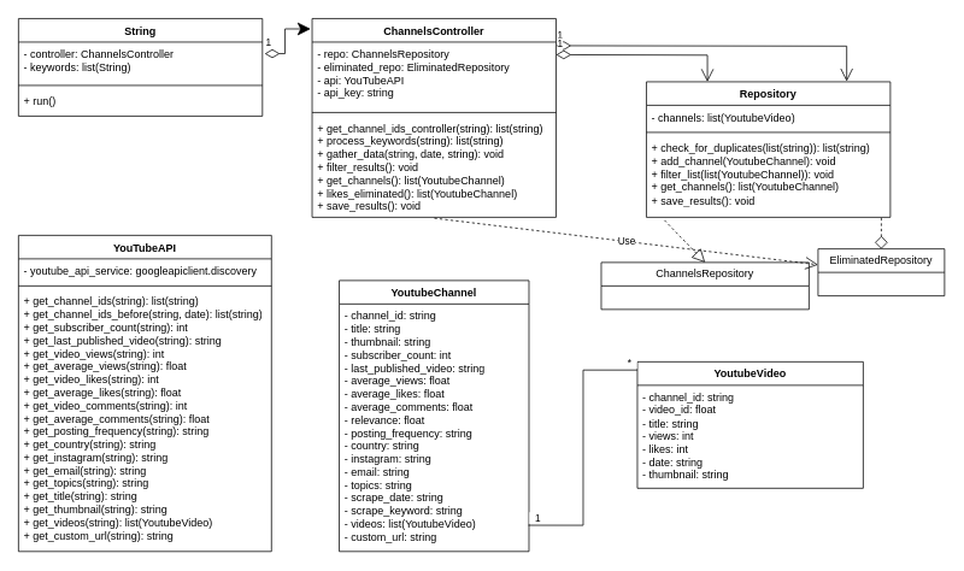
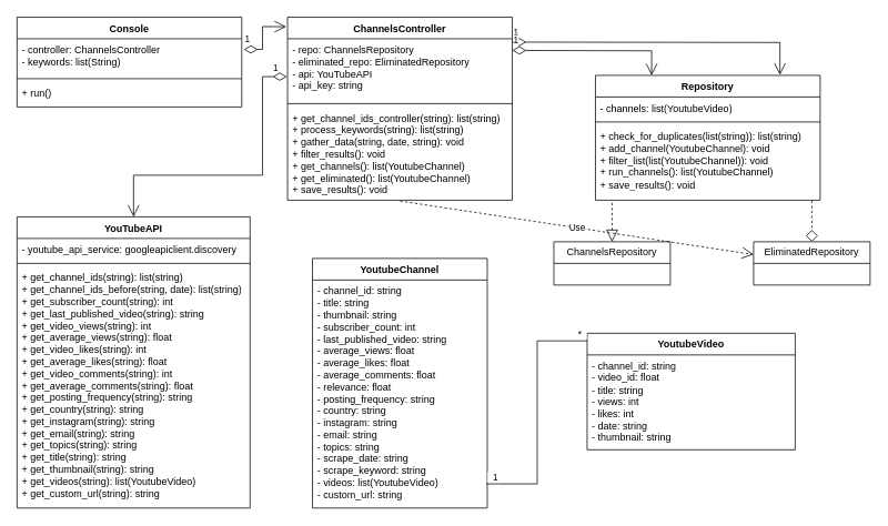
  <mxCell id="0" />
  <mxCell id="1" parent="0" />
  <mxCell id="2" value="YoutubeChannel" style="swimlane;fontStyle=1;align=center;verticalAlign=top;childLayout=stackLayout;horizontal=1;startSize=26;horizontalStack=0;resizeParent=1;resizeParentMax=0;resizeLast=0;collapsible=1;marginBottom=0;whiteSpace=wrap;html=1;" parent="1" vertex="1"><mxGeometry x="375" y="310" width="210" height="300" as="geometry" /></mxCell>
  <mxCell id="3" value="- channel_id: string&lt;br&gt;- title: string&lt;br&gt;- thumbnail: string&lt;br&gt;- subscriber_count: int&lt;br&gt;- last_published_video: string&lt;br&gt;- average_views: float&lt;br&gt;- average_likes: float&lt;br&gt;- average_comments: float&lt;br&gt;- relevance: float&lt;br&gt;- posting_frequency: string&lt;br&gt;- country: string&lt;br&gt;- instagram: string&lt;br&gt;- email: string&lt;br&gt;- topics: string&lt;br&gt;- scrape_date: string&lt;br&gt;- scrape_keyword: string&lt;br&gt;- videos: list(YoutubeVideo)&lt;br&gt;- custom_url: string" style="text;strokeColor=none;fillColor=none;align=left;verticalAlign=top;spacingLeft=4;spacingRight=4;overflow=hidden;rotatable=0;points=[[0,0.5],[1,0.5]];portConstraint=eastwest;whiteSpace=wrap;html=1;" parent="2" vertex="1"><mxGeometry y="26" width="210" height="274" as="geometry" /></mxCell>
  <mxCell id="4" value="YoutubeVideo&lt;br&gt;" style="swimlane;fontStyle=1;align=center;verticalAlign=top;childLayout=stackLayout;horizontal=1;startSize=26;horizontalStack=0;resizeParent=1;resizeParentMax=0;resizeLast=0;collapsible=1;marginBottom=0;whiteSpace=wrap;html=1;" parent="1" vertex="1"><mxGeometry x="705" y="400" width="250" height="140" as="geometry" /></mxCell>
  <mxCell id="5" value="- channel_id: string&lt;br&gt;- video_id: float&lt;br&gt;- title: string&lt;br&gt;- views: int&lt;br&gt;- likes: int&lt;br&gt;- date: string&lt;br&gt;- thumbnail: string" style="text;strokeColor=none;fillColor=none;align=left;verticalAlign=top;spacingLeft=4;spacingRight=4;overflow=hidden;rotatable=0;points=[[0,0.5],[1,0.5]];portConstraint=eastwest;whiteSpace=wrap;html=1;" parent="4" vertex="1"><mxGeometry y="26" width="250" height="114" as="geometry" /></mxCell>
  <mxCell id="6" value="" style="line;strokeWidth=1;fillColor=none;align=left;verticalAlign=middle;spacingTop=-1;spacingLeft=3;spacingRight=3;rotatable=0;labelPosition=right;points=[];portConstraint=eastwest;strokeColor=inherit;" parent="4" vertex="1"><mxGeometry y="140" width="250" as="geometry" /></mxCell>
  <mxCell id="7" value="" style="endArrow=none;html=1;edgeStyle=orthogonalEdgeStyle;rounded=0;entryX=0;entryY=0.065;entryDx=0;entryDy=0;entryPerimeter=0;exitX=0.997;exitY=0.894;exitDx=0;exitDy=0;exitPerimeter=0;" parent="1" source="3" target="4" edge="1"><mxGeometry relative="1" as="geometry"><mxPoint x="656" y="630" as="sourcePoint" /><mxPoint x="785" y="661" as="targetPoint" /></mxGeometry></mxCell>
  <mxCell id="8" value="&amp;nbsp; 1" style="edgeLabel;resizable=0;html=1;align=left;verticalAlign=bottom;" parent="7" connectable="0" vertex="1"><mxGeometry x="-1" relative="1" as="geometry" /></mxCell>
  <mxCell id="9" value="*&amp;nbsp;&amp;nbsp;" style="edgeLabel;resizable=0;html=1;align=right;verticalAlign=bottom;" parent="7" connectable="0" vertex="1"><mxGeometry x="1" relative="1" as="geometry" /></mxCell>
  <mxCell id="10" value="YouTubeAPI" style="swimlane;fontStyle=1;align=center;verticalAlign=top;childLayout=stackLayout;horizontal=1;startSize=26;horizontalStack=0;resizeParent=1;resizeParentMax=0;resizeLast=0;collapsible=1;marginBottom=0;whiteSpace=wrap;html=1;" parent="1" vertex="1"><mxGeometry x="20" y="260" width="280" height="350" as="geometry" /></mxCell>
  <mxCell id="11" value="- youtube_api_service:&amp;nbsp;googleapiclient.discovery" style="text;strokeColor=none;fillColor=none;align=left;verticalAlign=top;spacingLeft=4;spacingRight=4;overflow=hidden;rotatable=0;points=[[0,0.5],[1,0.5]];portConstraint=eastwest;whiteSpace=wrap;html=1;" parent="10" vertex="1"><mxGeometry y="26" width="280" height="26" as="geometry" /></mxCell>
  <mxCell id="12" value="" style="line;strokeWidth=1;fillColor=none;align=left;verticalAlign=middle;spacingTop=-1;spacingLeft=3;spacingRight=3;rotatable=0;labelPosition=right;points=[];portConstraint=eastwest;strokeColor=inherit;" parent="10" vertex="1"><mxGeometry y="52" width="280" height="8" as="geometry" /></mxCell>
  <mxCell id="13" value="+&amp;nbsp;get_channel_ids&lt;span style=&quot;background-color: initial;&quot;&gt;(string): list(string)&lt;br&gt;&lt;/span&gt;+&amp;nbsp;get_channel_ids_before(string, date): list(string)&lt;br&gt;+&amp;nbsp;get_subscriber_count(string): int&lt;br&gt;+&amp;nbsp;get_last_published_video(string): string&lt;br&gt;+&amp;nbsp;get_video_views(string): int&lt;br&gt;+&amp;nbsp;get_average_views(string): float&lt;br&gt;+ get_video_likes(string): int&lt;br&gt;+&amp;nbsp;get_average_likes(string): float&lt;br&gt;+&amp;nbsp;get_video_comments(string): int&lt;br&gt;+ get_average_comments(string): float&lt;br&gt;+&amp;nbsp;get_posting_frequency(string): string&lt;br&gt;+&amp;nbsp;get_country(string): string&lt;br&gt;+&amp;nbsp;get_instagram(string): string&lt;br&gt;+&amp;nbsp;get_email(string): string&lt;br&gt;+ get_topics(string): string&lt;br&gt;+ get_title(string): string&lt;br&gt;+ get_thumbnail(string): string&lt;br&gt;+&amp;nbsp;get_videos(string): list(YoutubeVideo)&lt;br&gt;+&amp;nbsp;get_custom_url(string): string&lt;span style=&quot;background-color: initial;&quot;&gt;&lt;br&gt;&lt;/span&gt;" style="text;strokeColor=none;fillColor=none;align=left;verticalAlign=top;spacingLeft=4;spacingRight=4;overflow=hidden;rotatable=0;points=[[0,0.5],[1,0.5]];portConstraint=eastwest;whiteSpace=wrap;html=1;" parent="10" vertex="1"><mxGeometry y="60" width="280" height="290" as="geometry" /></mxCell>
  <mxCell id="14" value="ChannelsController" style="swimlane;fontStyle=1;align=center;verticalAlign=top;childLayout=stackLayout;horizontal=1;startSize=26;horizontalStack=0;resizeParent=1;resizeParentMax=0;resizeLast=0;collapsible=1;marginBottom=0;whiteSpace=wrap;html=1;" parent="1" vertex="1"><mxGeometry x="345" y="20" width="270" height="220" as="geometry" /></mxCell>
  <mxCell id="15" value="- repo: ChannelsRepository&lt;br&gt;- eliminated_repo: EliminatedRepository&lt;br&gt;- api: YouTubeAPI&lt;br&gt;- api_key: string" style="text;strokeColor=none;fillColor=none;align=left;verticalAlign=top;spacingLeft=4;spacingRight=4;overflow=hidden;rotatable=0;points=[[0,0.5],[1,0.5]];portConstraint=eastwest;whiteSpace=wrap;html=1;" parent="14" vertex="1"><mxGeometry y="26" width="270" height="74" as="geometry" /></mxCell>
  <mxCell id="16" value="" style="line;strokeWidth=1;fillColor=none;align=left;verticalAlign=middle;spacingTop=-1;spacingLeft=3;spacingRight=3;rotatable=0;labelPosition=right;points=[];portConstraint=eastwest;strokeColor=inherit;" parent="14" vertex="1"><mxGeometry y="100" width="270" height="8" as="geometry" /></mxCell>
- <mxCell id="17" value="+&amp;nbsp;get_channel_ids_controller(string): list(string)&lt;br&gt;+&amp;nbsp;process_keywords(string): list(string)&lt;br&gt;+&amp;nbsp;gather_data(string, date, string): void&lt;br&gt;+ filter_results(): void&lt;br&gt;+&amp;nbsp;get_channels(): list(YoutubeChannel)&lt;br&gt;+ likes_eliminated(): list(YoutubeChannel)&lt;br&gt;+&amp;nbsp;save_results(): void" style="text;strokeColor=none;fillColor=none;align=left;verticalAlign=top;spacingLeft=4;spacingRight=4;overflow=hidden;rotatable=0;points=[[0,0.5],[1,0.5]];portConstraint=eastwest;whiteSpace=wrap;html=1;" parent="14" vertex="1"><mxGeometry y="108" width="270" height="112" as="geometry" /></mxCell>
+ <mxCell id="17" value="+&amp;nbsp;get_channel_ids_controller(string): list(string)&lt;br&gt;+&amp;nbsp;process_keywords(string): list(string)&lt;br&gt;+&amp;nbsp;gather_data(string, date, string): void&lt;br&gt;+ filter_results(): void&lt;br&gt;+&amp;nbsp;get_channels(): list(YoutubeChannel)&lt;br&gt;+ get_eliminated(): list(YoutubeChannel)&lt;br&gt;+&amp;nbsp;save_results(): void" style="text;strokeColor=none;fillColor=none;align=left;verticalAlign=top;spacingLeft=4;spacingRight=4;overflow=hidden;rotatable=0;points=[[0,0.5],[1,0.5]];portConstraint=eastwest;whiteSpace=wrap;html=1;" parent="14" vertex="1"><mxGeometry y="108" width="270" height="112" as="geometry" /></mxCell>
  <mxCell id="18" value="Repository&lt;br&gt;" style="swimlane;fontStyle=1;align=center;verticalAlign=top;childLayout=stackLayout;horizontal=1;startSize=26;horizontalStack=0;resizeParent=1;resizeParentMax=0;resizeLast=0;collapsible=1;marginBottom=0;whiteSpace=wrap;html=1;" parent="1" vertex="1"><mxGeometry x="715" y="90" width="270" height="150" as="geometry" /></mxCell>
  <mxCell id="19" value="- channels: list(YoutubeVideo)" style="text;strokeColor=none;fillColor=none;align=left;verticalAlign=top;spacingLeft=4;spacingRight=4;overflow=hidden;rotatable=0;points=[[0,0.5],[1,0.5]];portConstraint=eastwest;whiteSpace=wrap;html=1;" parent="18" vertex="1"><mxGeometry y="26" width="270" height="26" as="geometry" /></mxCell>
  <mxCell id="20" value="" style="line;strokeWidth=1;fillColor=none;align=left;verticalAlign=middle;spacingTop=-1;spacingLeft=3;spacingRight=3;rotatable=0;labelPosition=right;points=[];portConstraint=eastwest;strokeColor=inherit;" parent="18" vertex="1"><mxGeometry y="52" width="270" height="8" as="geometry" /></mxCell>
- <mxCell id="21" value="+ check_for_duplicates(list(string)): list(string)&lt;br&gt;+&amp;nbsp;add_channel(YoutubeChannel): void&lt;br&gt;+ filter_list(list(YoutubeChannel)): void&lt;br&gt;+&amp;nbsp;get_channels(): list(YoutubeChannel)&lt;br&gt;+ save_results(): void" style="text;strokeColor=none;fillColor=none;align=left;verticalAlign=top;spacingLeft=4;spacingRight=4;overflow=hidden;rotatable=0;points=[[0,0.5],[1,0.5]];portConstraint=eastwest;whiteSpace=wrap;html=1;" parent="18" vertex="1"><mxGeometry y="60" width="270" height="90" as="geometry" /></mxCell>
- <mxCell id="22" value="ChannelsRepository" style="swimlane;fontStyle=0;childLayout=stackLayout;horizontal=1;startSize=26;fillColor=none;horizontalStack=0;resizeParent=1;resizeParentMax=0;resizeLast=0;collapsible=1;marginBottom=0;whiteSpace=wrap;html=1;" parent="1" vertex="1"><mxGeometry x="665" y="290" width="230" height="52" as="geometry" /></mxCell>
- <mxCell id="23" value="EliminatedRepository" style="swimlane;fontStyle=0;childLayout=stackLayout;horizontal=1;startSize=26;fillColor=none;horizontalStack=0;resizeParent=1;resizeParentMax=0;resizeLast=0;collapsible=1;marginBottom=0;whiteSpace=wrap;html=1;" parent="1" vertex="1"><mxGeometry x="905" y="275" width="140" height="52" as="geometry" /></mxCell>
+ <mxCell id="21" value="+ check_for_duplicates(list(string)): list(string)&lt;br&gt;+&amp;nbsp;add_channel(YoutubeChannel): void&lt;br&gt;+ filter_list(list(YoutubeChannel)): void&lt;br&gt;+&amp;nbsp;run_channels(): list(YoutubeChannel)&lt;br&gt;+ save_results(): void" style="text;strokeColor=none;fillColor=none;align=left;verticalAlign=top;spacingLeft=4;spacingRight=4;overflow=hidden;rotatable=0;points=[[0,0.5],[1,0.5]];portConstraint=eastwest;whiteSpace=wrap;html=1;" parent="18" vertex="1"><mxGeometry y="60" width="270" height="90" as="geometry" /></mxCell>
+ <mxCell id="22" value="ChannelsRepository" style="swimlane;fontStyle=0;childLayout=stackLayout;horizontal=1;startSize=26;fillColor=none;horizontalStack=0;resizeParent=1;resizeParentMax=0;resizeLast=0;collapsible=1;marginBottom=0;whiteSpace=wrap;html=1;" parent="1" vertex="1"><mxGeometry x="665" y="290" width="140" height="52" as="geometry" /></mxCell>
+ <mxCell id="23" value="EliminatedRepository" style="swimlane;fontStyle=0;childLayout=stackLayout;horizontal=1;startSize=26;fillColor=none;horizontalStack=0;resizeParent=1;resizeParentMax=0;resizeLast=0;collapsible=1;marginBottom=0;whiteSpace=wrap;html=1;" parent="1" vertex="1"><mxGeometry x="905" y="290" width="140" height="52" as="geometry" /></mxCell>
  <mxCell id="24" value="" style="endArrow=diamond;dashed=1;endFill=0;endSize=12;html=1;rounded=0;entryX=0.5;entryY=0;entryDx=0;entryDy=0;exitX=0.963;exitY=1.007;exitDx=0;exitDy=0;exitPerimeter=0;" parent="1" source="21" target="23" edge="1"><mxGeometry width="160" relative="1" as="geometry"><mxPoint x="1035" y="129.58" as="sourcePoint" /><mxPoint x="1195" y="129.58" as="targetPoint" /><Array as="points" /></mxGeometry></mxCell>
  <mxCell id="25" value="" style="endArrow=block;dashed=1;endFill=0;endSize=12;html=1;rounded=0;entryX=0.5;entryY=0;entryDx=0;entryDy=0;exitX=0.074;exitY=1.036;exitDx=0;exitDy=0;exitPerimeter=0;" parent="1" source="21" target="22" edge="1"><mxGeometry width="160" relative="1" as="geometry"><mxPoint x="765" y="120" as="sourcePoint" /><mxPoint x="925" y="120" as="targetPoint" /><Array as="points" /></mxGeometry></mxCell>
  <mxCell id="26" value="1" style="endArrow=open;html=1;endSize=12;startArrow=diamondThin;startSize=14;startFill=0;edgeStyle=orthogonalEdgeStyle;align=left;verticalAlign=bottom;rounded=0;entryX=0.821;entryY=-0.003;entryDx=0;entryDy=0;entryPerimeter=0;" parent="1" target="18" edge="1"><mxGeometry x="-1" y="3" relative="1" as="geometry"><mxPoint x="615" y="50" as="sourcePoint" /><mxPoint x="775" y="50" as="targetPoint" /></mxGeometry></mxCell>
  <mxCell id="27" value="1" style="endArrow=open;html=1;endSize=12;startArrow=diamondThin;startSize=14;startFill=0;edgeStyle=orthogonalEdgeStyle;align=left;verticalAlign=bottom;rounded=0;entryX=0.25;entryY=0;entryDx=0;entryDy=0;" parent="1" target="18" edge="1"><mxGeometry x="-1" y="3" relative="1" as="geometry"><mxPoint x="615" y="60" as="sourcePoint" /><mxPoint x="1065" y="80" as="targetPoint" /></mxGeometry></mxCell>
  <mxCell id="28" value="Use" style="endArrow=open;endSize=12;dashed=1;html=1;rounded=0;exitX=0.501;exitY=1.009;exitDx=0;exitDy=0;exitPerimeter=0;" parent="1" source="17" target="23" edge="1"><mxGeometry width="160" relative="1" as="geometry"><mxPoint x="480" y="240" as="sourcePoint" /><mxPoint x="555" y="470" as="targetPoint" /></mxGeometry></mxCell>
- <mxCell id="29" value="String" style="swimlane;fontStyle=1;align=center;verticalAlign=top;childLayout=stackLayout;horizontal=1;startSize=26;horizontalStack=0;resizeParent=1;resizeParentMax=0;resizeLast=0;collapsible=1;marginBottom=0;whiteSpace=wrap;html=1;" parent="1" vertex="1"><mxGeometry x="20" y="20" width="270" height="108" as="geometry" /></mxCell>
+ <mxCell id="29" value="Console" style="swimlane;fontStyle=1;align=center;verticalAlign=top;childLayout=stackLayout;horizontal=1;startSize=26;horizontalStack=0;resizeParent=1;resizeParentMax=0;resizeLast=0;collapsible=1;marginBottom=0;whiteSpace=wrap;html=1;" parent="1" vertex="1"><mxGeometry x="20" y="20" width="270" height="108" as="geometry" /></mxCell>
  <mxCell id="30" value="- controller: ChannelsController&lt;br&gt;- keywords: list(String)" style="text;strokeColor=none;fillColor=none;align=left;verticalAlign=top;spacingLeft=4;spacingRight=4;overflow=hidden;rotatable=0;points=[[0,0.5],[1,0.5]];portConstraint=eastwest;whiteSpace=wrap;html=1;" parent="29" vertex="1"><mxGeometry y="26" width="270" height="44" as="geometry" /></mxCell>
  <mxCell id="31" value="" style="line;strokeWidth=1;fillColor=none;align=left;verticalAlign=middle;spacingTop=-1;spacingLeft=3;spacingRight=3;rotatable=0;labelPosition=right;points=[];portConstraint=eastwest;strokeColor=inherit;" parent="29" vertex="1"><mxGeometry y="70" width="270" height="8" as="geometry" /></mxCell>
  <mxCell id="32" value="+ run()" style="text;strokeColor=none;fillColor=none;align=left;verticalAlign=top;spacingLeft=4;spacingRight=4;overflow=hidden;rotatable=0;points=[[0,0.5],[1,0.5]];portConstraint=eastwest;whiteSpace=wrap;html=1;" parent="29" vertex="1"><mxGeometry y="78" width="270" height="30" as="geometry" /></mxCell>
- <mxCell id="34" value="1" style="endArrow=classic;html=1;endSize=12;startArrow=diamondThin;startSize=14;startFill=0;edgeStyle=orthogonalEdgeStyle;align=left;verticalAlign=bottom;rounded=0;entryX=-0.006;entryY=0.052;entryDx=0;entryDy=0;entryPerimeter=0;exitX=1.009;exitY=0.292;exitDx=0;exitDy=0;exitPerimeter=0;" edge="1" parent="1" source="30" target="14"><mxGeometry x="-1" y="3" relative="1" as="geometry"><mxPoint x="85" y="70" as="sourcePoint" /><mxPoint x="303" y="100" as="targetPoint" /><Array as="points"><mxPoint x="315" y="59" /><mxPoint x="315" y="31" /></Array></mxGeometry></mxCell>
+ <mxCell id="33" value="1" style="endArrow=open;html=1;endSize=12;startArrow=diamondThin;startSize=14;startFill=0;edgeStyle=orthogonalEdgeStyle;align=left;verticalAlign=bottom;rounded=0;entryX=0.5;entryY=0;entryDx=0;entryDy=0;exitX=-0.003;exitY=0.615;exitDx=0;exitDy=0;exitPerimeter=0;" edge="1" parent="1" source="15" target="10"><mxGeometry x="-0.897" y="-2" relative="1" as="geometry"><mxPoint x="385" y="240" as="sourcePoint" /><mxPoint x="553" y="310" as="targetPoint" /><Array as="points"><mxPoint x="315" y="91" /><mxPoint x="315" y="210" /><mxPoint x="160" y="210" /></Array><mxPoint as="offset" /></mxGeometry></mxCell>
+ <mxCell id="34" value="1" style="endArrow=open;html=1;endSize=12;startArrow=diamondThin;startSize=14;startFill=0;edgeStyle=orthogonalEdgeStyle;align=left;verticalAlign=bottom;rounded=0;entryX=-0.006;entryY=0.052;entryDx=0;entryDy=0;entryPerimeter=0;exitX=1.009;exitY=0.292;exitDx=0;exitDy=0;exitPerimeter=0;" edge="1" parent="1" source="30" target="14"><mxGeometry x="-1" y="3" relative="1" as="geometry"><mxPoint x="85" y="70" as="sourcePoint" /><mxPoint x="303" y="100" as="targetPoint" /><Array as="points"><mxPoint x="315" y="59" /><mxPoint x="315" y="31" /></Array></mxGeometry></mxCell>
